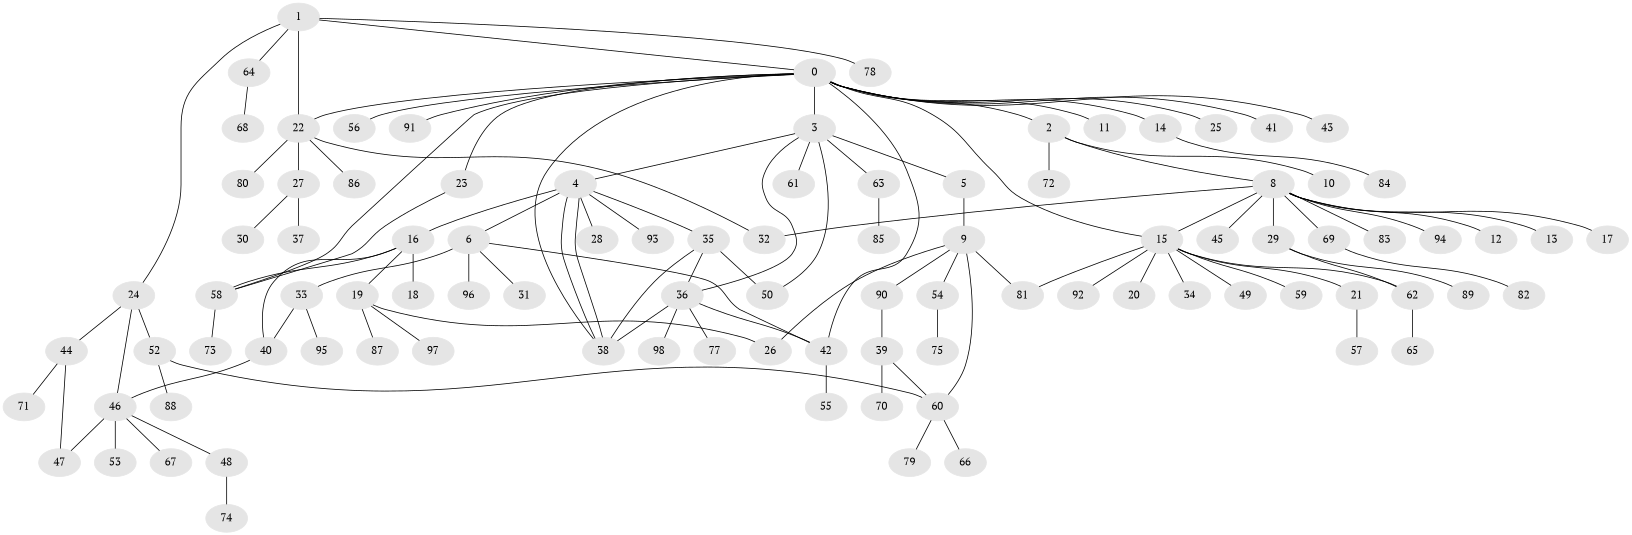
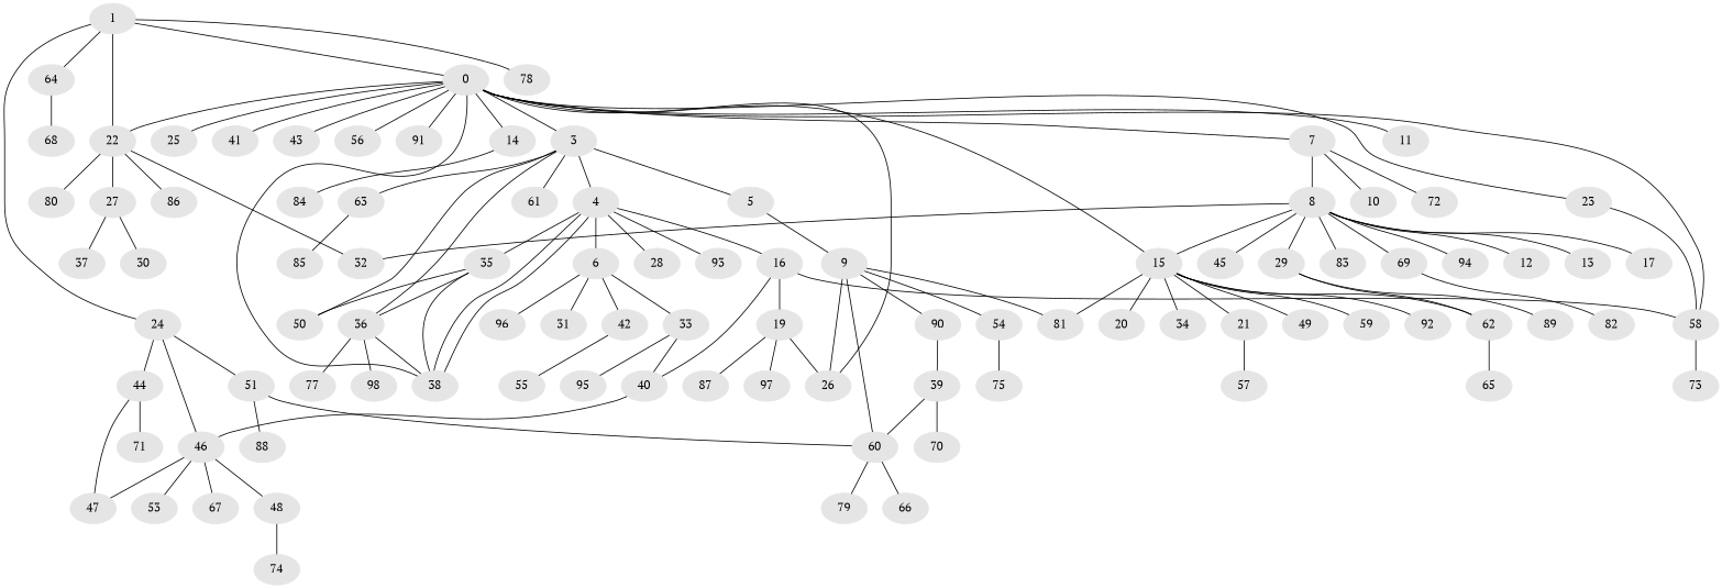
  graph {
    fontname="PT Serif"
    node [color=gray90 fontname="PT Serif" style=filled]
    edge [fontname="PT Serif"]
    n1 [label=0]
    1
    22
    24
    64
    78
    3
-   7 [label=2]
+   7
    11
    14
    15
    23
    25
    38
    41
    42
    43
    56
    58
    91
    32
    27
    80
    86
    44
    46
-   52
+   52 [label=51]
    68
    4
    5
    36
    50
    61
    63
    8
    10
    72
    84
    81
    20
    21
    34
    49
    59
    62
    92
    55
    73
    6
    16
    28
    35
    93
    9
    77
    98
    85
    31
    33
    96
-   18
    19
    40
    26
    54
    60
    90
    95
    12
    13
    17
    29
    45
    69
    83
    94
    89
    82
    39
    70
    75
    66
    79
    57
    65
    87
    97
    30
    37
    47
    71
    48
    53
    67
    88
    74
    n1 -- 22
    n1 -- 3
    n1 -- 7
    n1 -- 11
    n1 -- 14
    n1 -- 15
    n1 -- 23
    n1 -- 25
    n1 -- 38
    n1 -- 41
-   n1 -- 42
+   n1 -- 26
    n1 -- 43
    n1 -- 56
    n1 -- 58
    n1 -- 91
    1 -- n1
    1 -- 22
    1 -- 24
    1 -- 64
    1 -- 78
    22 -- 32
    22 -- 27
    22 -- 80
    22 -- 86
    24 -- 44
    24 -- 46
    24 -- 52
    64 -- 68
    3 -- 4
    3 -- 5
    3 -- 36
    3 -- 50
    3 -- 61
    3 -- 63
    7 -- 8
    7 -- 10
    7 -- 72
    14 -- 84
    15 -- 81
    15 -- 20
    15 -- 21
    15 -- 34
    15 -- 49
    15 -- 59
    15 -- 62
    15 -- 92
    23 -- 58
    42 -- 55
    58 -- 73
    27 -- 30
    27 -- 37
    44 -- 47
    44 -- 71
    46 -- 47
    46 -- 48
    46 -- 53
    46 -- 67
    52 -- 60
    52 -- 88
    4 -- 38
    4 -- 38
    4 -- 6
    4 -- 16
    4 -- 28
    4 -- 35
    4 -- 93
    5 -- 9
    36 -- 38
-   36 -- 42
    36 -- 77
    36 -- 98
    63 -- 85
    8 -- 15
    8 -- 32
    8 -- 12
    8 -- 13
    8 -- 17
    8 -- 29
    8 -- 45
    8 -- 69
    8 -- 83
    8 -- 94
    21 -- 57
    62 -- 65
    6 -- 42
    6 -- 31
    6 -- 33
    6 -- 96
    16 -- 58
-   16 -- 18
    16 -- 19
    16 -- 40
    35 -- 38
    35 -- 36
    35 -- 50
    9 -- 81
    9 -- 26
    9 -- 54
    9 -- 60
    9 -- 90
    33 -- 40
    33 -- 95
    19 -- 26
    19 -- 87
    19 -- 97
    40 -- 46
    54 -- 75
    60 -- 66
    60 -- 79
    90 -- 39
    29 -- 62
    29 -- 89
    69 -- 82
    39 -- 60
    39 -- 70
    48 -- 74
  }
